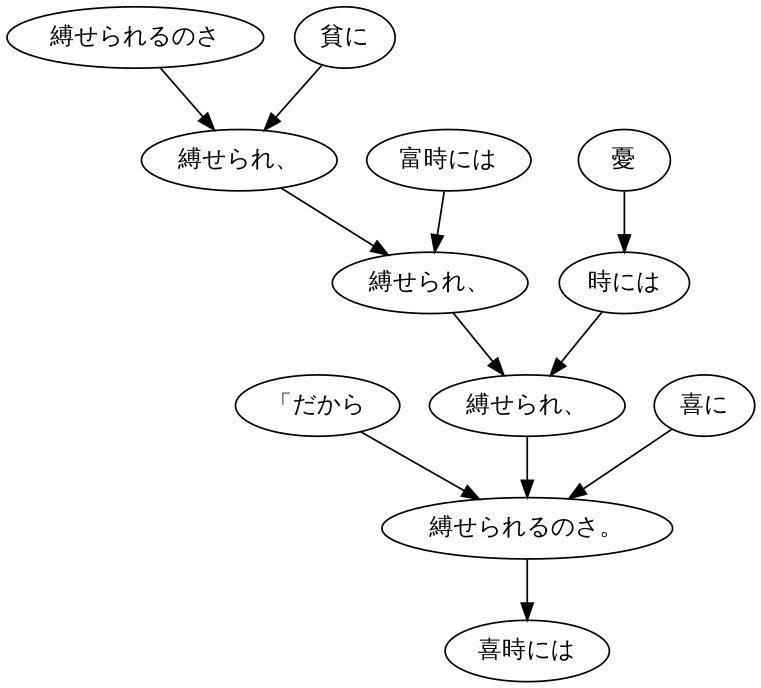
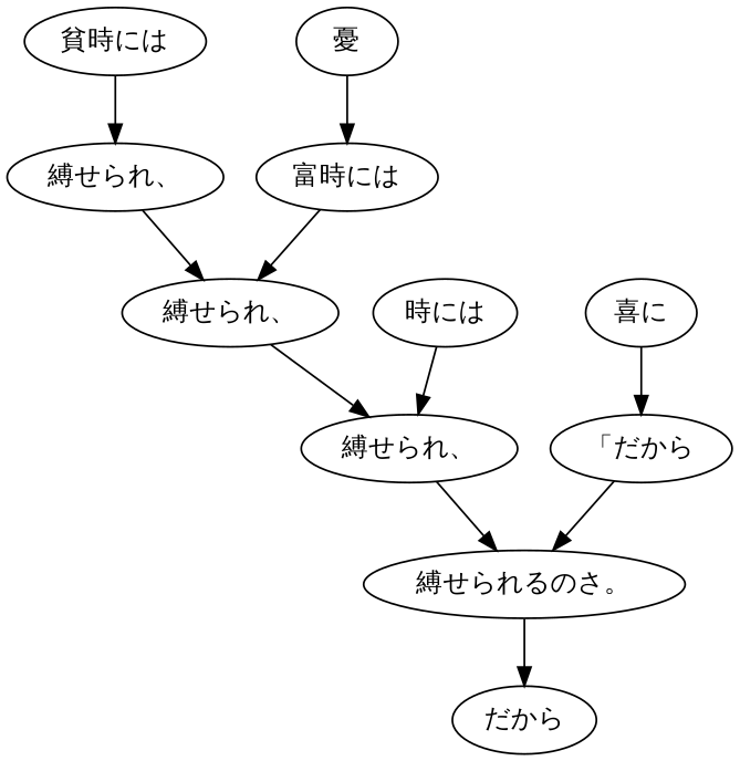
  digraph {
    n1 [label="「だから"]
    n2 [label="縛せられるのさ。"]
-   n3 [label="喜時には"]
-   n4 [label="縛せられるのさ"]
+   n3 [label="だから"]
+   n4 [label="貧時には"]
    n5 [label="縛せられ、"]
    n6 [label="縛せられ、"]
-   n7 [label="貧に"]
    n8 [label="縛せられ、"]
    n9 [label="富時には"]
    n10 [label="憂"]
    n11 [label="時には"]
    n12 [label="喜に"]
    n1 -> n2
    n2 -> n3
    n4 -> n5
    n5 -> n6
    n6 -> n8
-   n7 -> n5
    n8 -> n2
    n9 -> n6
-   n10 -> n11
+   n10 -> n9
    n11 -> n8
-   n12 -> n2
+   n12 -> n1
  }
